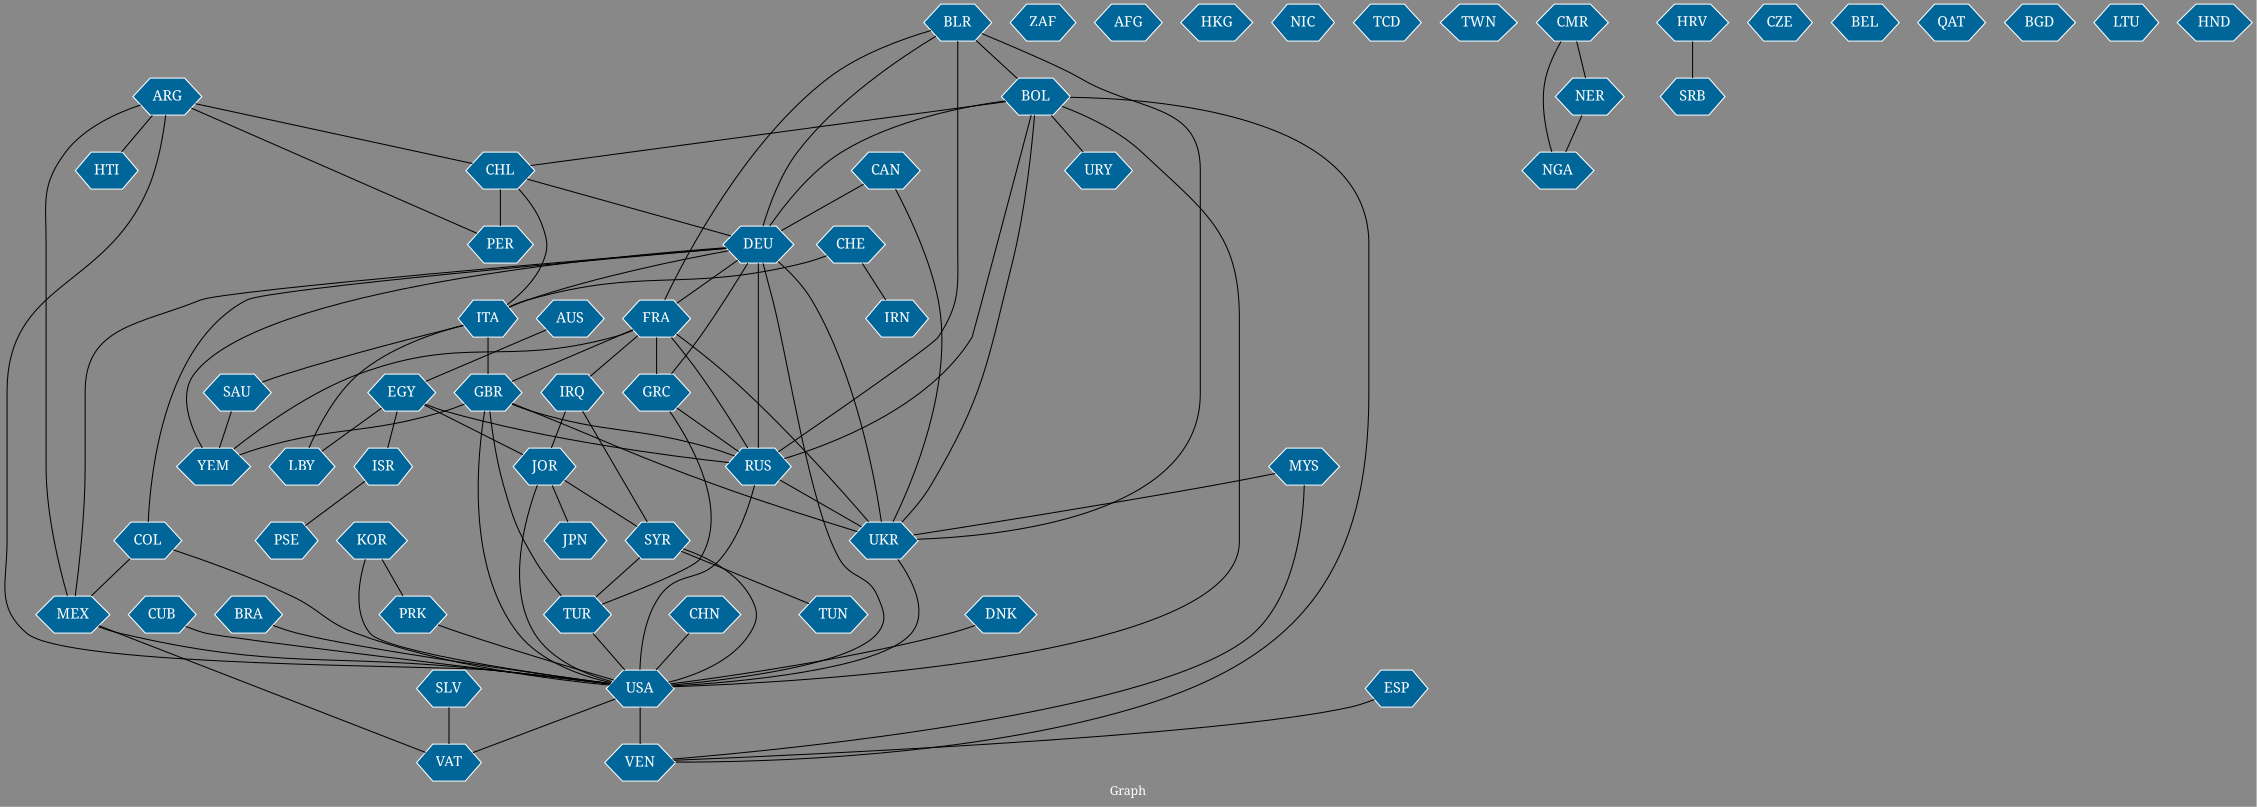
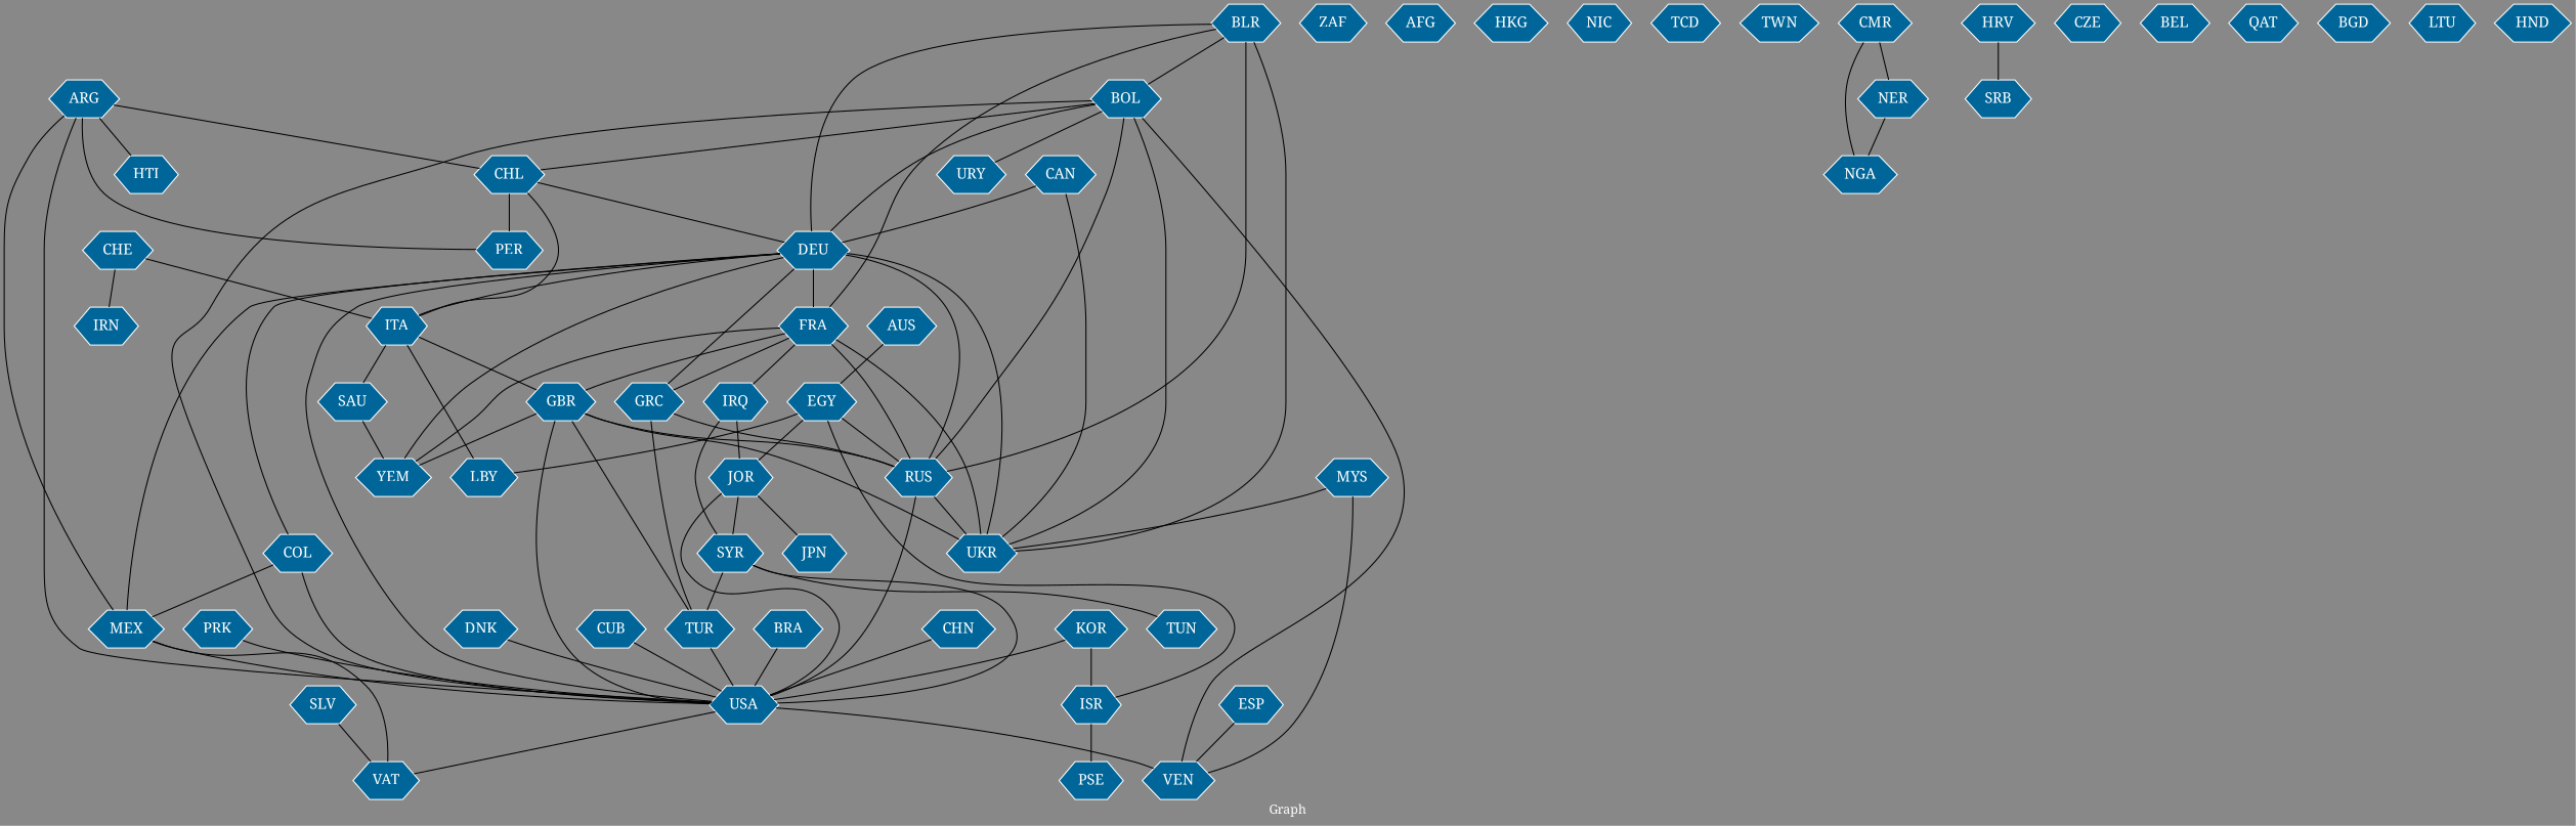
  graph {
    bgcolor="#888888"
    fontcolor=white
    fontname="Noto Serif"
    fontsize=12
    label="Graph"
    node [color=white fillcolor="#006699" fontcolor=white fontname="Noto Serif" shape=hexagon style=filled]
    edge [arrowhead=open color=black fontcolor=white fontname="Noto Serif" fontsize=12 weight=1]
    n1 [label=COL]
    n2 [label=USA]
    n3 [label=MEX]
    n4 [label=VEN]
    n5 [label=VAT]
    n6 [label=ARG]
    n7 [label=PER]
    n8 [label=CHL]
    n9 [label=HTI]
    n10 [label=DEU]
    n11 [label=ITA]
    n12 [label=CHN]
    n13 [label=ZAF]
    n14 [label=GRC]
    n15 [label=RUS]
    n16 [label=TUR]
    n17 [label=UKR]
    n18 [label=BOL]
    n19 [label=URY]
    n20 [label=YEM]
    n21 [label=FRA]
    n22 [label=IRQ]
    n23 [label=SYR]
    n24 [label=JOR]
    n25 [label=TUN]
    n26 [label=JPN]
    n27 [label=AFG]
    n28 [label=GBR]
    n29 [label=HKG]
    n30 [label=CHE]
    n31 [label=IRN]
    n32 [label=LBY]
    n33 [label=SAU]
    n34 [label=PRK]
    n35 [label=BLR]
    n36 [label=DNK]
    n37 [label=ISR]
    n38 [label=PSE]
    n39 [label=EGY]
    n40 [label=NIC]
    n41 [label=TCD]
    n42 [label=TWN]
    n43 [label=AUS]
    n44 [label=ESP]
    n45 [label=NGA]
    n46 [label=SRB]
    n47 [label=HRV]
    n48 [label=CUB]
    n49 [label=BRA]
    n50 [label=SLV]
    n51 [label=KOR]
    n52 [label=MYS]
    n53 [label=CAN]
    n54 [label=CZE]
    n55 [label=BEL]
    n56 [label=QAT]
    n57 [label=NER]
    n58 [label=CMR]
    n59 [label=BGD]
    n60 [label=LTU]
    n61 [label=HND]
    n1 -- n2
    n1 -- n3
    n2 -- n4 [weight=6]
    n2 -- n5 [weight=2]
    n3 -- n2
    n3 -- n5 [weight=2]
    n6 -- n2
    n6 -- n3
    n6 -- n7
    n6 -- n8
    n6 -- n9
    n8 -- n7 [weight=5]
    n8 -- n10
    n8 -- n11
    n10 -- n1
    n10 -- n2 [weight=2]
    n10 -- n3
    n10 -- n11
    n10 -- n14
    n10 -- n15 [weight=8]
    n10 -- n17 [weight=14]
    n10 -- n20
    n10 -- n21 [weight=12]
    n11 -- n28
    n11 -- n32
    n11 -- n33
    n12 -- n2
    n14 -- n15 [weight=2]
    n14 -- n16
    n15 -- n2 [weight=5]
    n15 -- n17 [weight=32]
    n16 -- n2 [weight=2]
-   n17 -- n2 [weight=8]
    n18 -- n2
    n18 -- n4
    n18 -- n8 [weight=2]
    n18 -- n10
    n18 -- n15
    n18 -- n17 [weight=3]
    n18 -- n19
    n21 -- n14
    n21 -- n15 [weight=7]
    n21 -- n17 [weight=10]
    n21 -- n20 [weight=2]
    n21 -- n22
    n21 -- n28
    n22 -- n23
    n22 -- n24
    n23 -- n2 [weight=4]
    n23 -- n16 [weight=2]
    n23 -- n25
    n24 -- n2 [weight=2]
    n24 -- n23
    n24 -- n26
    n28 -- n2
    n28 -- n15
    n28 -- n16
    n28 -- n17
    n28 -- n20
    n30 -- n11
    n30 -- n31
    n33 -- n20
    n34 -- n2 [weight=3]
    n35 -- n10 [weight=4]
    n35 -- n15 [weight=7]
    n35 -- n17 [weight=13]
    n35 -- n18
    n35 -- n21 [weight=4]
    n36 -- n2
    n37 -- n38 [weight=2]
    n39 -- n15
    n39 -- n24
    n39 -- n32 [weight=5]
    n39 -- n37
    n43 -- n39
    n44 -- n4 [weight=3]
    n47 -- n46 [weight=5]
    n48 -- n2 [weight=6]
    n49 -- n2
    n50 -- n5
    n51 -- n2 [weight=2]
-   n51 -- n34
+   n51 -- n37
    n52 -- n4
    n52 -- n17
    n53 -- n10
    n53 -- n17
    n57 -- n45
    n58 -- n45
    n58 -- n57
  }
